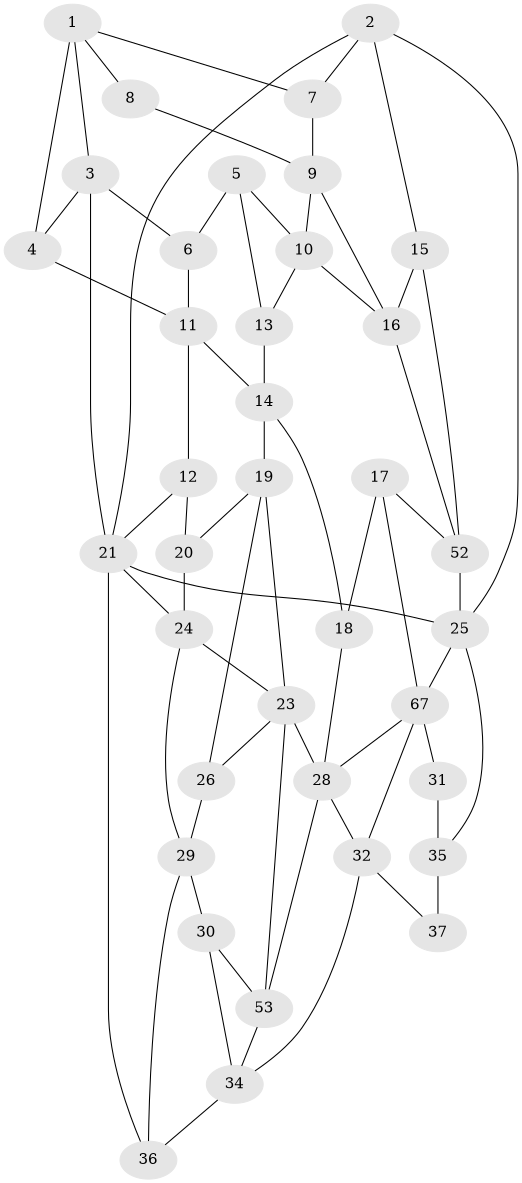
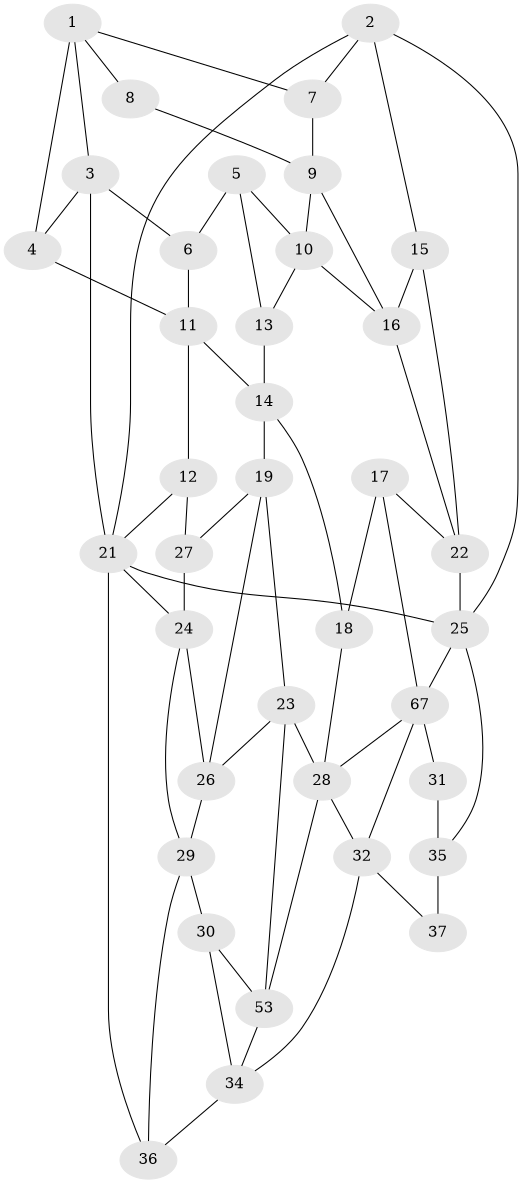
  graph {
    node [color=gray90 style=filled]
    edge [weight=1.0]
    1
    4
    7
    8
    3
    11
    9
    2
    15
    21
    25
    6
    16
-   22 [label=52]
+   22
    24
    36
    n17 [label=67]
    35
    5
    10
    13
    14
    12
-   20
+   20 [label=27]
    18
    19
    28
    23
    26
    17
    31
    32
    n33 [label=53]
    29
    34
    30
    37
    1 -- 4 [weight=2.0]
    1 -- 7
    1 -- 8
    1 -- 3
    4 -- 11
    7 -- 9
    8 -- 9
    3 -- 4
    3 -- 21
    3 -- 6
    11 -- 14
    11 -- 12
    9 -- 16
    9 -- 10
    2 -- 7
    2 -- 15
    2 -- 21
    2 -- 25
    15 -- 16
    15 -- 22
    21 -- 25
    21 -- 24
    21 -- 36
    25 -- n17
    25 -- 35
    6 -- 11
    16 -- 22
    22 -- 25
-   24 -- 23
+   24 -- 26
    24 -- 29
    n17 -- 28
    n17 -- 31 [weight=2.0]
    n17 -- 32
    35 -- 37 [weight=2.0]
    5 -- 6
    5 -- 10
    5 -- 13
    10 -- 16
    10 -- 13
    13 -- 14
    14 -- 18
    14 -- 19
    12 -- 21
    12 -- 20 [weight=2.0]
    20 -- 24
    18 -- 28 [weight=2.0]
    19 -- 20
    19 -- 23
    19 -- 26
    28 -- 32
    28 -- n33
    23 -- 28
    23 -- 26
    23 -- n33
    26 -- 29
    17 -- 22
    17 -- n17
    17 -- 18
    31 -- 35
    32 -- 34
    32 -- 37
    n33 -- 34
    29 -- 36
    29 -- 30
    34 -- 36
    30 -- n33
    30 -- 34
  }
